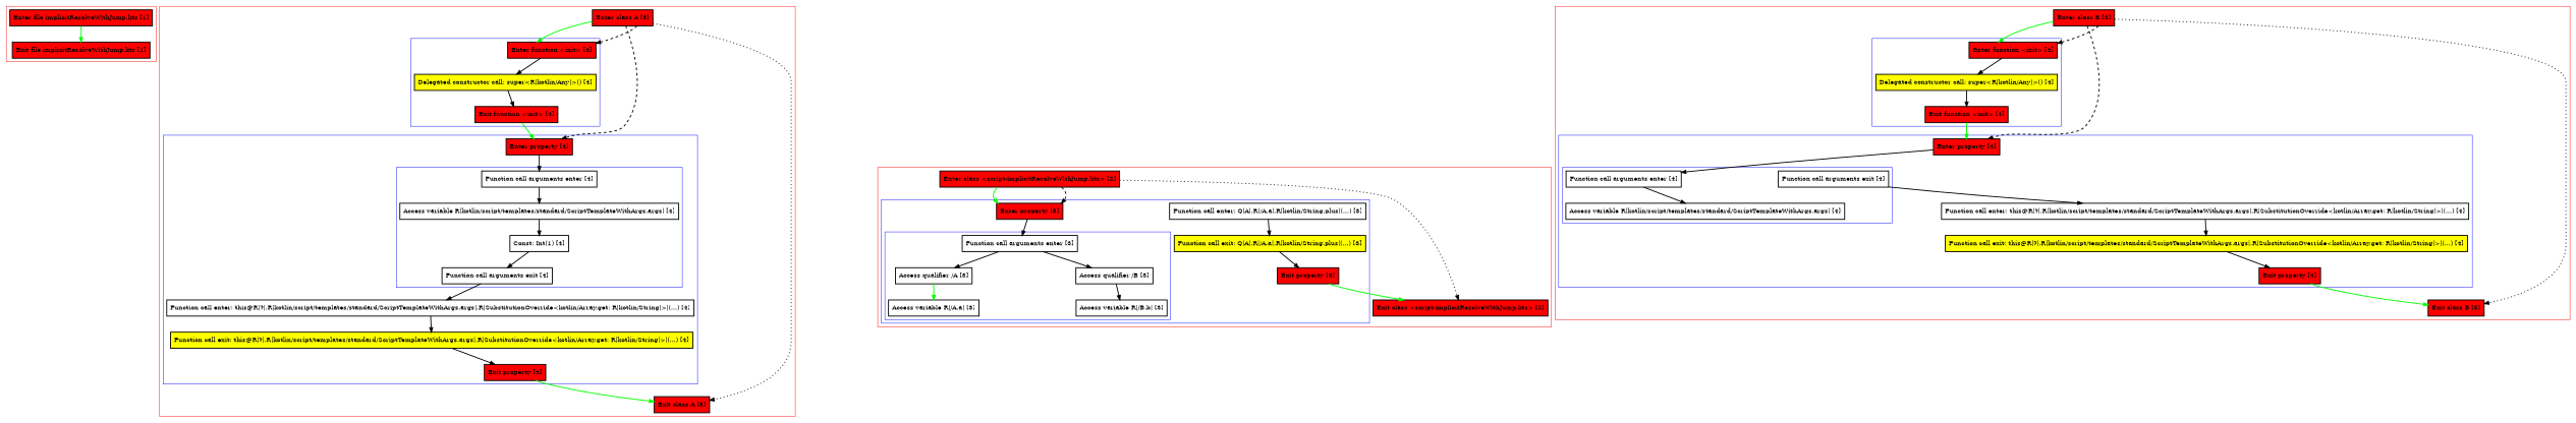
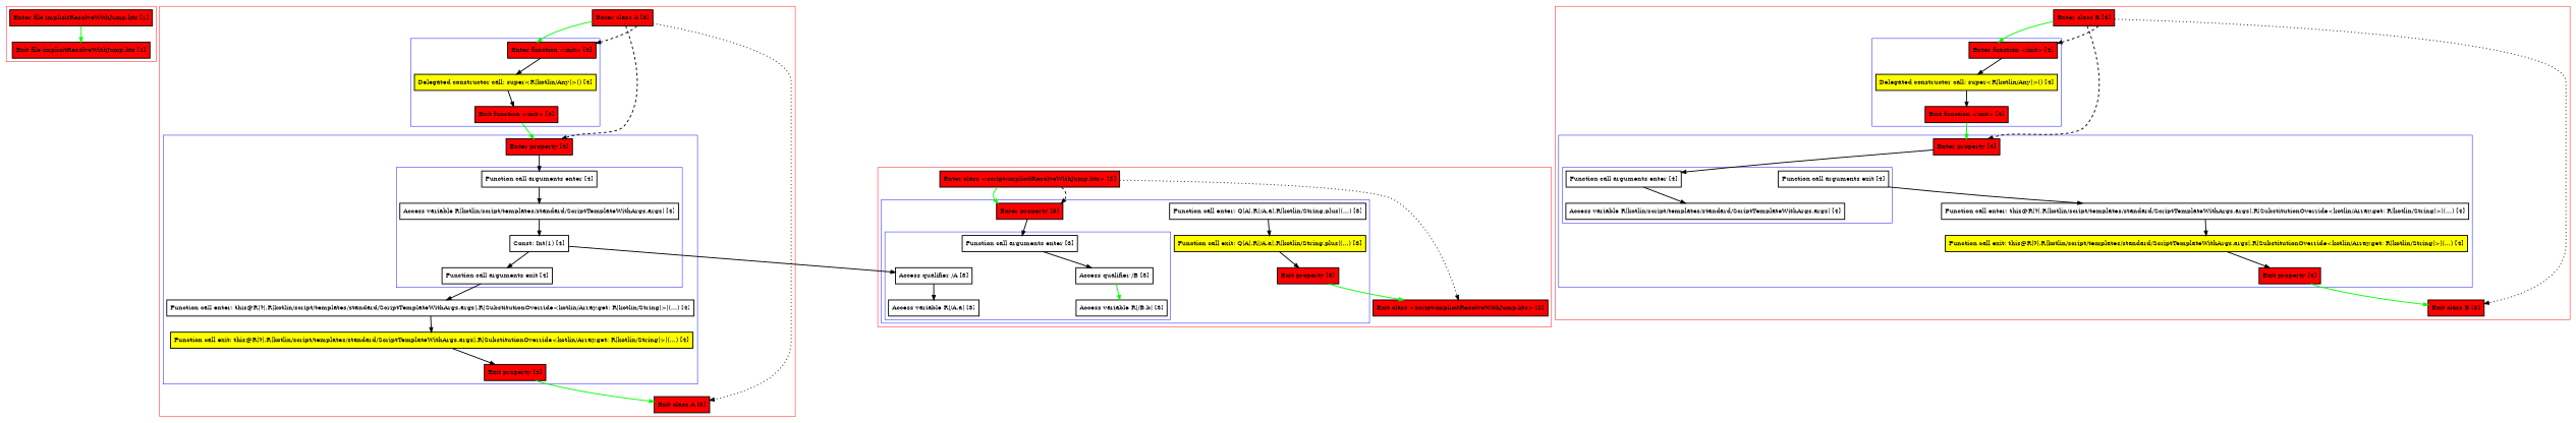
  digraph {
    nodesep=3
    node [fillcolor=red penwidth=2 shape=box style=filled]
    edge [penwidth=2]
    n1 [label="Enter file implicitResolveWithJump.kts [1]"]
    n2 [label="Exit file implicitResolveWithJump.kts [1]"]
    n3 [label="Function call arguments enter [3]" fillcolor="" style=""]
    n4 [label="Access qualifier /A [3]" fillcolor="" style=""]
    n5 [label="Access variable R|/A.a| [3]" fillcolor="" style=""]
    n6 [label="Access qualifier /B [3]" fillcolor="" style=""]
    n7 [label="Access variable R|/B.b| [3]" fillcolor="" style=""]
    n8 [label="Enter property [3]"]
    n9 [label="Function call enter: Q|A|.R|/A.a|.R|kotlin/String.plus|(...) [3]" fillcolor="" style=""]
    n10 [fillcolor=yellow label="Function call exit: Q|A|.R|/A.a|.R|kotlin/String.plus|(...) [3]"]
    n11 [label="Exit property [3]"]
    n12 [label="Enter class <script-implicitResolveWithJump.kts> [2]"]
    n13 [label="Exit class <script-implicitResolveWithJump.kts> [2]"]
    n14 [label="Enter function <init> [4]"]
    n15 [fillcolor=yellow label="Delegated constructor call: super<R|kotlin/Any|>() [4]"]
    n16 [label="Exit function <init> [4]"]
    n17 [label="Function call arguments enter [4]" fillcolor="" style=""]
    n18 [label="Access variable R|kotlin/script/templates/standard/ScriptTemplateWithArgs.args| [4]" fillcolor="" style=""]
    n19 [label="Const: Int(1) [4]" fillcolor="" style=""]
    n20 [label="Function call arguments exit [4]" fillcolor="" style=""]
    n21 [label="Enter property [4]"]
    n22 [label="Function call enter: this@R|?|.R|kotlin/script/templates/standard/ScriptTemplateWithArgs.args|.R|SubstitutionOverride<kotlin/Array.get: R|kotlin/String|>|(...) [4]" fillcolor="" style=""]
    n23 [fillcolor=yellow label="Function call exit: this@R|?|.R|kotlin/script/templates/standard/ScriptTemplateWithArgs.args|.R|SubstitutionOverride<kotlin/Array.get: R|kotlin/String|>|(...) [4]"]
    n24 [label="Exit property [4]"]
    n25 [label="Enter class A [3]"]
    n26 [label="Exit class A [3]"]
    n27 [label="Enter function <init> [4]"]
    n28 [fillcolor=yellow label="Delegated constructor call: super<R|kotlin/Any|>() [4]"]
    n29 [label="Exit function <init> [4]"]
    n30 [label="Function call arguments enter [4]" fillcolor="" style=""]
    n31 [label="Access variable R|kotlin/script/templates/standard/ScriptTemplateWithArgs.args| [4]" fillcolor="" style=""]
    n32 [label="Function call arguments exit [4]" fillcolor="" style=""]
    n33 [label="Enter property [4]"]
    n34 [label="Function call enter: this@R|?|.R|kotlin/script/templates/standard/ScriptTemplateWithArgs.args|.R|SubstitutionOverride<kotlin/Array.get: R|kotlin/String|>|(...) [4]" fillcolor="" style=""]
    n35 [fillcolor=yellow label="Function call exit: this@R|?|.R|kotlin/script/templates/standard/ScriptTemplateWithArgs.args|.R|SubstitutionOverride<kotlin/Array.get: R|kotlin/String|>|(...) [4]"]
    n36 [label="Exit property [4]"]
    n37 [label="Enter class B [3]"]
    n38 [label="Exit class B [3]"]
    subgraph cluster_1 {
      color=red
      n1
      n2
    }
    subgraph cluster_2 {
      color=red
      n12
      n13
      subgraph cluster_3 {
        color=blue
        n8
        n9
        n10
        n11
        subgraph cluster_4 {
          color=blue
          n3
          n4
          n5
          n6
          n7
        }
      }
    }
    subgraph cluster_5 {
      color=red
      n25
      n26
      subgraph cluster_6 {
        color=blue
        n14
        n15
        n16
      }
      subgraph cluster_7 {
        color=blue
        n21
        n22
        n23
        n24
        subgraph cluster_8 {
          color=blue
          n17
          n18
          n19
          n20
        }
      }
    }
    subgraph cluster_9 {
      color=red
      n37
      n38
      subgraph cluster_10 {
        color=blue
        n27
        n28
        n29
      }
      subgraph cluster_11 {
        color=blue
        n33
        n34
        n35
        n36
        subgraph cluster_12 {
          color=blue
          n30
          n31
          n32
        }
      }
    }
    n1 -> n2 [color=green]
-   n3 -> n4
+   n19 -> n4
    n3 -> n6
-   n4 -> n5 [color=green]
-   n6 -> n7
+   n4 -> n5
+   n6 -> n7 [color=green]
    n8 -> n3
    n9 -> n10
    n10 -> n11
    n11 -> n13 [color=green]
    n12 -> n8 [color=green]
    n12 -> n8 [style=dashed]
    n12 -> n13 [style=dotted]
    n14 -> n15
    n15 -> n16
    n16 -> n21 [color=green]
    n17 -> n18
    n18 -> n19
    n19 -> n20
    n20 -> n22
    n21 -> n17
    n22 -> n23
    n23 -> n24
    n24 -> n26 [color=green]
    n25 -> n14 [color=green]
    n25 -> n14 [style=dashed]
    n25 -> n21 [style=dashed]
    n25 -> n26 [style=dotted]
    n27 -> n28
    n28 -> n29
    n29 -> n33 [color=green]
    n30 -> n31
    n32 -> n34
    n33 -> n30
    n34 -> n35
    n35 -> n36
    n36 -> n38 [color=green]
    n37 -> n27 [color=green]
    n37 -> n27 [style=dashed]
    n37 -> n33 [style=dashed]
    n37 -> n38 [style=dotted]
  }
